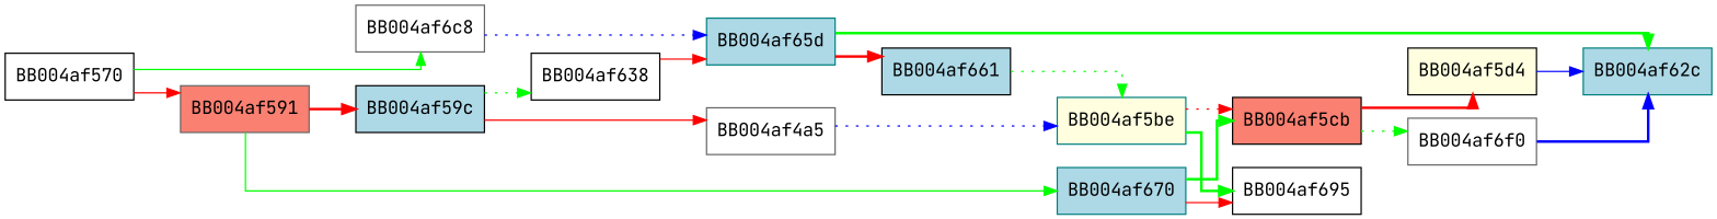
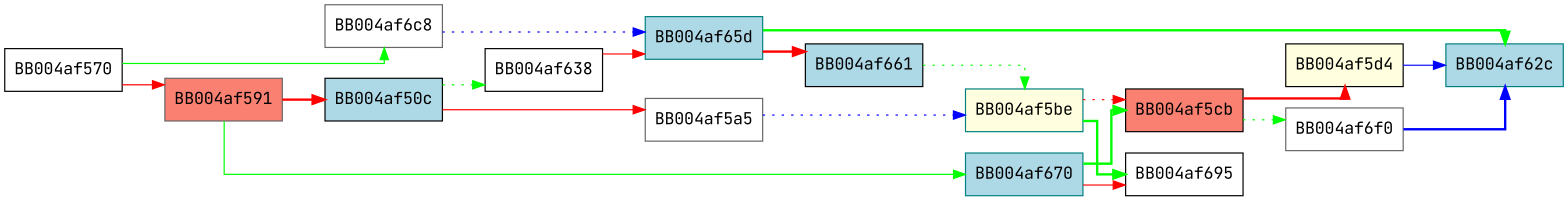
  digraph {
    fontname="JetBrains Mono"
    rankdir=LR
    splines=ortho
    node [color=black fillcolor=white fontname="JetBrains Mono" shape=box style=filled]
    edge [color=green fontname="JetBrains Mono" style=solid]
    BB004af6c8 [color=gray40]
    BB004af570
    BB004af591 [color=gray40 fillcolor=salmon]
    BB004af65d [color=teal fillcolor=lightblue]
    BB004af670 [color=teal fillcolor=lightblue]
-   BB004af59c [fillcolor=lightblue]
+   BB004af59c [fillcolor=lightblue label=BB004af50c]
    BB004af62c [color=teal fillcolor=lightblue]
    BB004af661 [fillcolor=lightblue]
    BB004af695
    BB004af5cb [fillcolor=salmon]
    BB004af638
-   BB004af5a5 [color=gray40 label=BB004af4a5]
+   BB004af5a5 [color=gray40]
    BB004af6f0 [color=gray40]
    BB004af5d4 [fillcolor=lightyellow]
    BB004af5be [color=teal fillcolor=lightyellow]
    BB004af6c8 -> BB004af65d [color=blue style=dotted]
    BB004af570 -> BB004af6c8
    BB004af570 -> BB004af591 [color=red]
    BB004af591 -> BB004af670
    BB004af591 -> BB004af59c [color=red style=bold]
    BB004af65d -> BB004af62c [style=bold]
    BB004af65d -> BB004af661 [color=red style=bold]
    BB004af670 -> BB004af695 [color=red]
    BB004af670 -> BB004af5cb [style=bold]
    BB004af59c -> BB004af638 [style=dotted]
    BB004af59c -> BB004af5a5 [color=red]
    BB004af661 -> BB004af5be [style=dotted]
    BB004af5cb -> BB004af6f0 [style=dotted]
    BB004af5cb -> BB004af5d4 [color=red style=bold]
    BB004af638 -> BB004af65d [color=red]
    BB004af5a5 -> BB004af5be [color=blue style=dotted]
    BB004af6f0 -> BB004af62c [color=blue style=bold]
    BB004af5d4 -> BB004af62c [color=blue]
    BB004af5be -> BB004af695 [style=bold]
    BB004af5be -> BB004af5cb [color=red style=dotted]
  }
